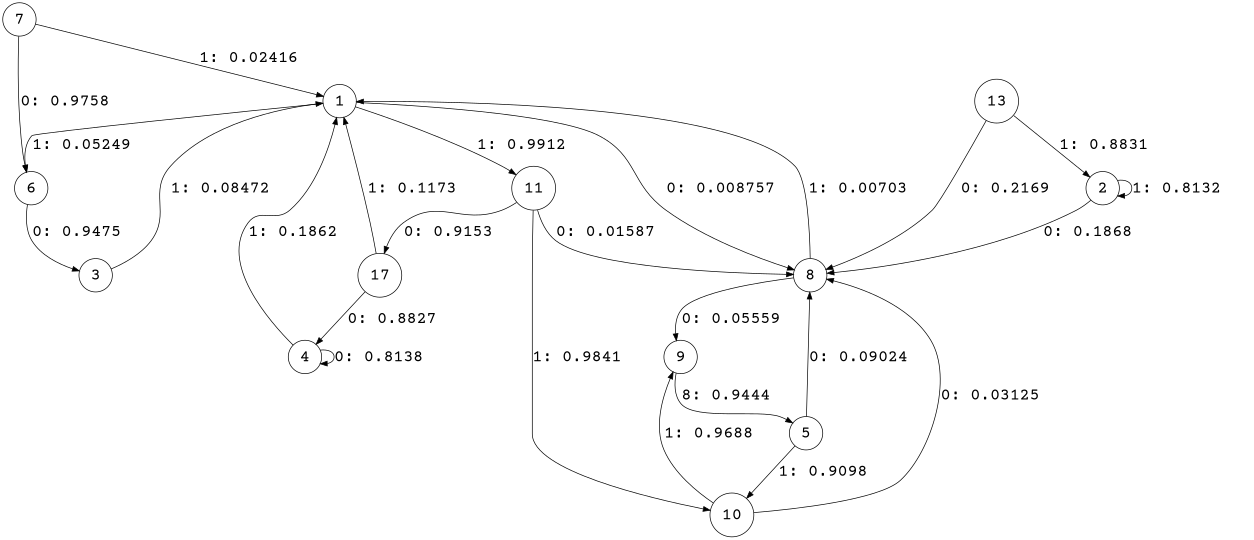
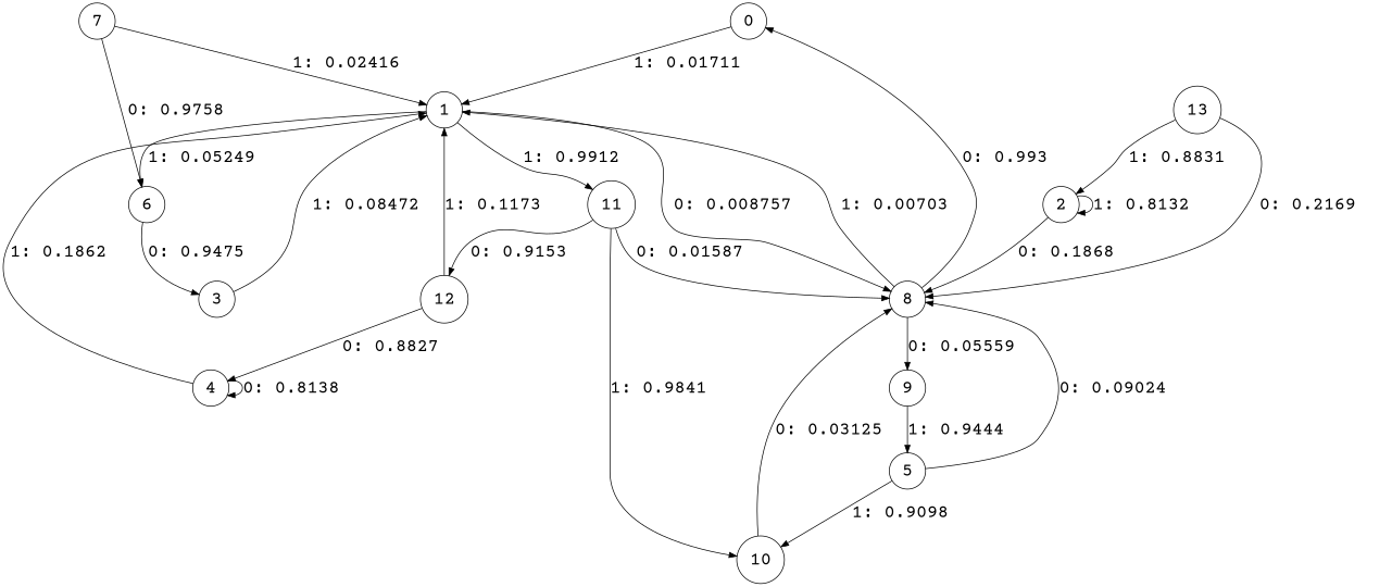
  digraph {
    fontname="Courier Prime"
    node [fontname="Courier Prime" fontsize=24 shape=circle]
    edge [fontname="Courier Prime" fontsize=24]
+   0
    1
    7
    6
    8
    11
    3
    9
    10
-   12 [label=17]
+   12
    2
    4
    5
    13
+   0 -> 1 [label="1: 0.01711  "]
    1 -> 6 [label="1: 0.05249  "]
    1 -> 8 [label="0: 0.008757  "]
    1 -> 11 [label="1: 0.9912   "]
    7 -> 1 [label="1: 0.02416  "]
    7 -> 6 [label="0: 0.9758   "]
    6 -> 3 [label="0: 0.9475   "]
+   8 -> 0 [label="0: 0.993    "]
    8 -> 1 [label="1: 0.00703  "]
    8 -> 9 [label="0: 0.05559  "]
    11 -> 8 [label="0: 0.01587  "]
    11 -> 10 [label="1: 0.9841   "]
    11 -> 12 [label="0: 0.9153   "]
    3 -> 1 [label="1: 0.08472  "]
-   9 -> 5 [label="8: 0.9444   "]
+   9 -> 5 [label="1: 0.9444   "]
    10 -> 8 [label="0: 0.03125  "]
-   10 -> 9 [label="1: 0.9688   "]
    12 -> 1 [label="1: 0.1173   "]
    12 -> 4 [label="0: 0.8827   "]
    2 -> 8 [label="0: 0.1868   "]
    2 -> 2 [label="1: 0.8132   "]
    4 -> 1 [label="1: 0.1862   "]
    4 -> 4 [label="0: 0.8138   "]
    5 -> 8 [label="0: 0.09024  "]
    5 -> 10 [label="1: 0.9098   "]
    13 -> 8 [label="0: 0.2169   "]
    13 -> 2 [label="1: 0.8831   "]
  }
